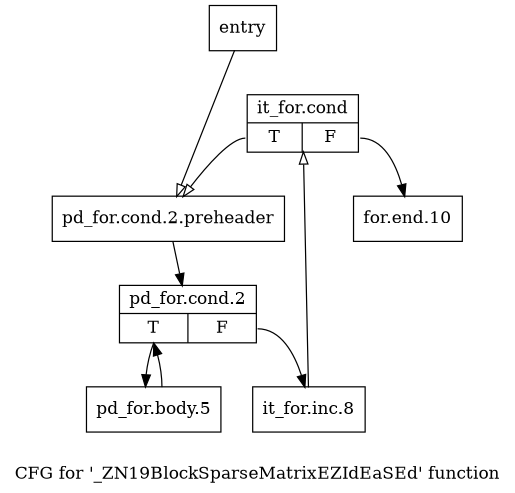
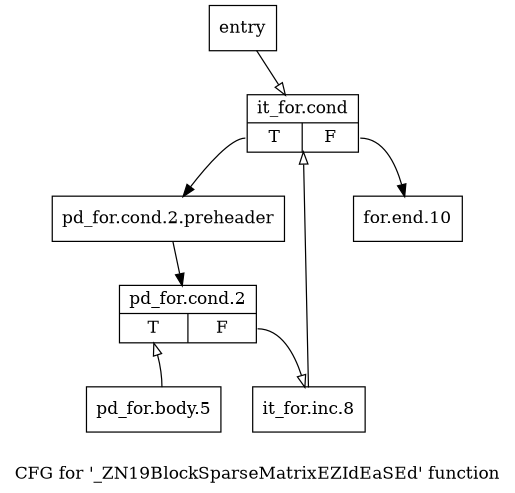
  digraph {
    label="CFG for '_ZN19BlockSparseMatrixEZIdEaSEd' function"
    node [shape=record]
    edge [arrowhead=normal]
    n1 [label="{entry}"]
    n2 [label="{it_for.cond|{<s0>T|<s1>F}}"]
    n3 [label="{pd_for.cond.2.preheader}"]
    n4 [label="{for.end.10}"]
    n5 [label="{pd_for.cond.2|{<s0>T|<s1>F}}"]
    n6 [label="{pd_for.body.5}"]
    n7 [label="{it_for.inc.8}"]
-   n1 -> n3 [arrowhead=onormal]
-   n2 -> n3 [arrowhead=onormal tailport=s0]
+   n1 -> n2 [arrowhead=onormal]
+   n2 -> n3 [tailport=s0]
    n2 -> n4 [tailport=s1]
    n3 -> n5
-   n5 -> n6 [tailport=s0]
-   n5 -> n7 [tailport=s1]
-   n6 -> n5
+   n5 -> n7 [arrowhead=onormal tailport=s1]
+   n6 -> n5 [arrowhead=onormal]
    n7 -> n2 [arrowhead=onormal]
  }
